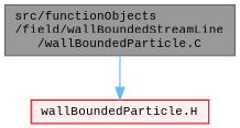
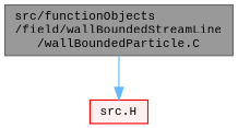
  digraph {
    fontname="Liberation Mono"
    node [fontname="Liberation Mono" fontsize=10 shape=box style=filled]
    n1 [color=gray40 fillcolor=grey60 fontcolor=black height=0.2 label="src/functionObjects\l/field/wallBoundedStreamLine\l/wallBoundedParticle.C" width=0.4]
-   n2 [color=red fillcolor="#FFF0F0" height=0.2 label="wallBoundedParticle.H" width=0.4]
+   n2 [color=red fillcolor="#FFF0F0" height=0.2 label="src.H" width=0.4]
    n1 -> n2 [color=steelblue1 fontname="Liberation Mono" fontsize=10 labelfontname=Helvetica labelfontsize=10 style=solid]
  }
